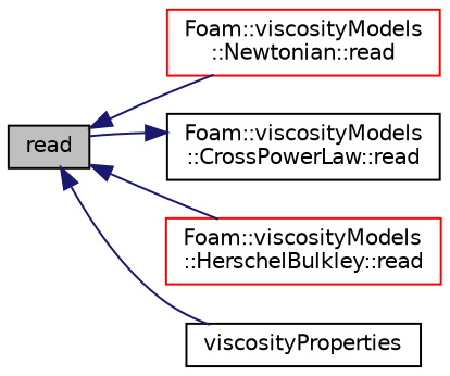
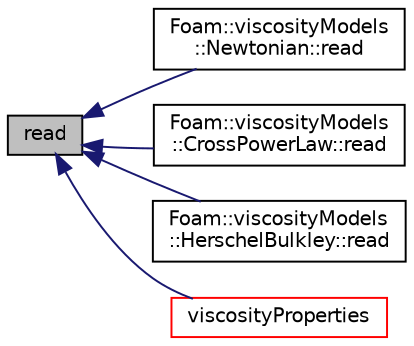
  digraph {
    rankdir=LR
    node [color=black fontname=Helvetica fontsize=10 shape=record]
    edge [color=midnightblue dir=back fontname=Helvetica fontsize=10 labelfontname=Helvetica labelfontsize=10 style=solid]
    n1 [fillcolor=grey75 fontcolor=black height=0.2 label=read style=filled width=0.4]
-   n2 [color=red height=0.2 label="Foam::viscosityModels\l::Newtonian::read" width=0.4]
+   n2 [height=0.2 label="Foam::viscosityModels\l::Newtonian::read" width=0.4]
    n3 [height=0.2 label="Foam::viscosityModels\l::CrossPowerLaw::read" width=0.4]
-   n4 [color=red height=0.2 label="Foam::viscosityModels\l::HerschelBulkley::read" width=0.4]
-   n5 [height=0.2 label=viscosityProperties width=0.4]
+   n4 [height=0.2 label="Foam::viscosityModels\l::HerschelBulkley::read" width=0.4]
+   n5 [color=red height=0.2 label=viscosityProperties width=0.4]
    n1 -> n2
-   n3 -> n1
+   n1 -> n3
    n1 -> n4
    n1 -> n5
  }
